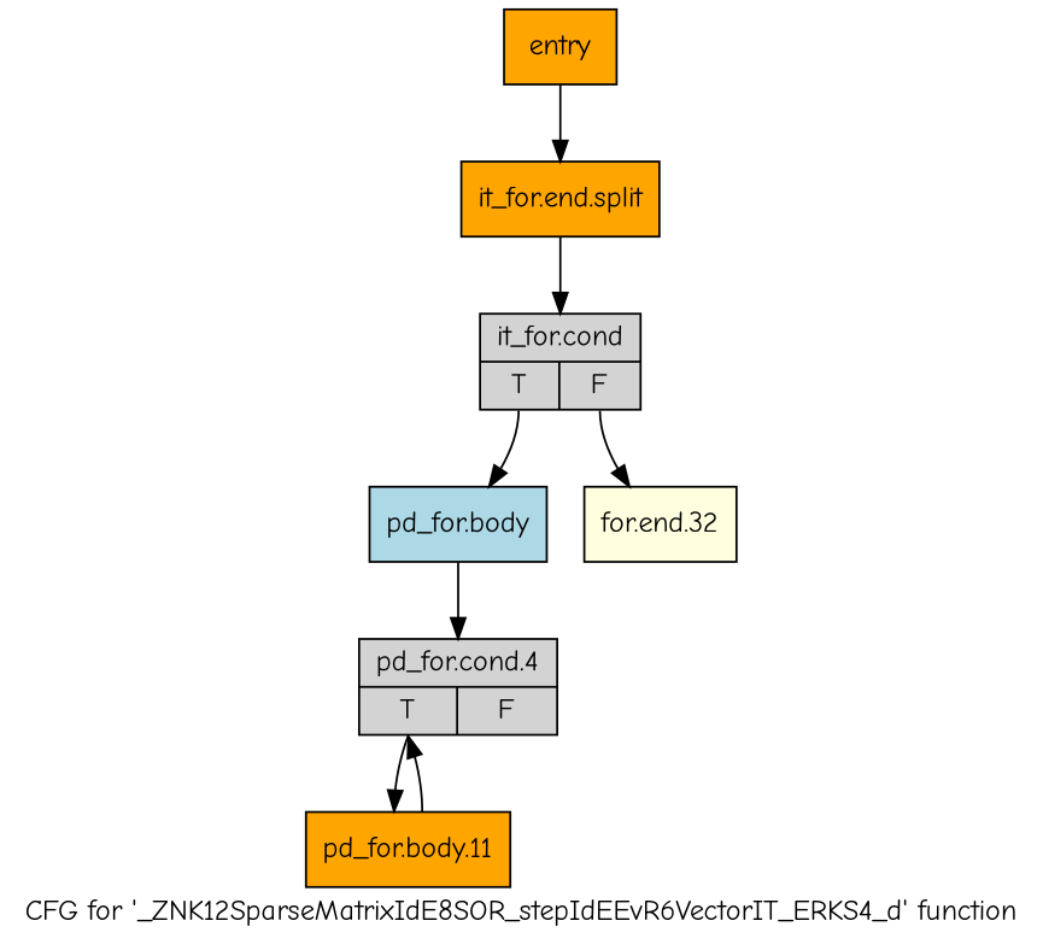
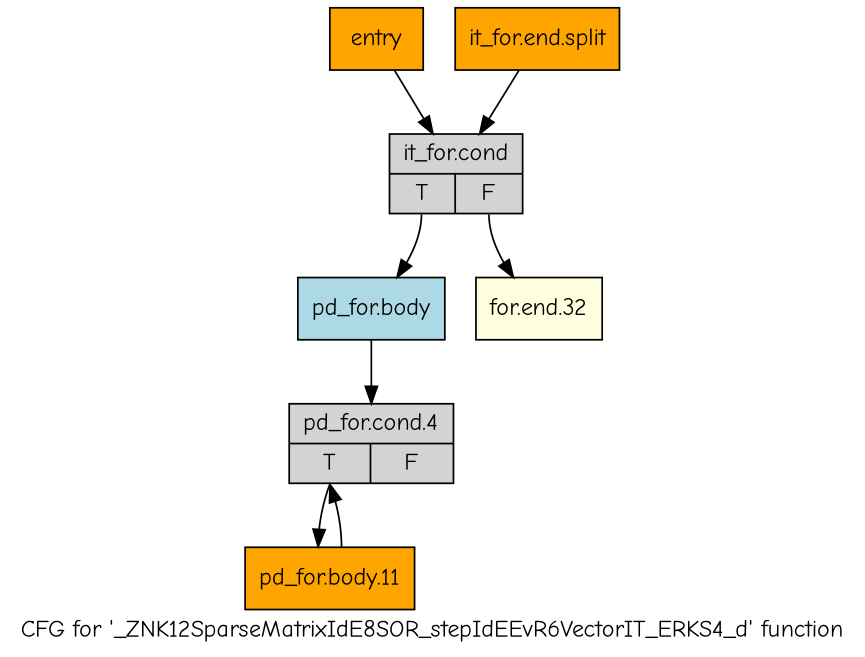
  digraph {
    fontname="Comic Neue"
    label="CFG for '_ZNK12SparseMatrixIdE8SOR_stepIdEEvR6VectorIT_ERKS4_d' function"
    node [fillcolor=orange fontname="Comic Neue" shape=record style=filled]
    edge [fontname="Comic Neue"]
    n1 [label="{entry}"]
    n2 [fillcolor=lightgrey label="{it_for.cond|{<s0>T|<s1>F}}"]
    n3 [fillcolor=lightblue label="{pd_for.body}"]
    n4 [fillcolor=lightyellow label="{for.end.32}"]
    n5 [fillcolor=lightgrey label="{pd_for.cond.4|{<s0>T|<s1>F}}"]
    n6 [label="{pd_for.body.11}"]
    n7 [label="{it_for.end.split}"]
-   n1 -> n7
+   n1 -> n2
    n2 -> n3 [tailport=s0]
    n2 -> n4 [tailport=s1]
    n3 -> n5
    n5 -> n6 [tailport=s0]
    n6 -> n5
    n7 -> n2
  }
